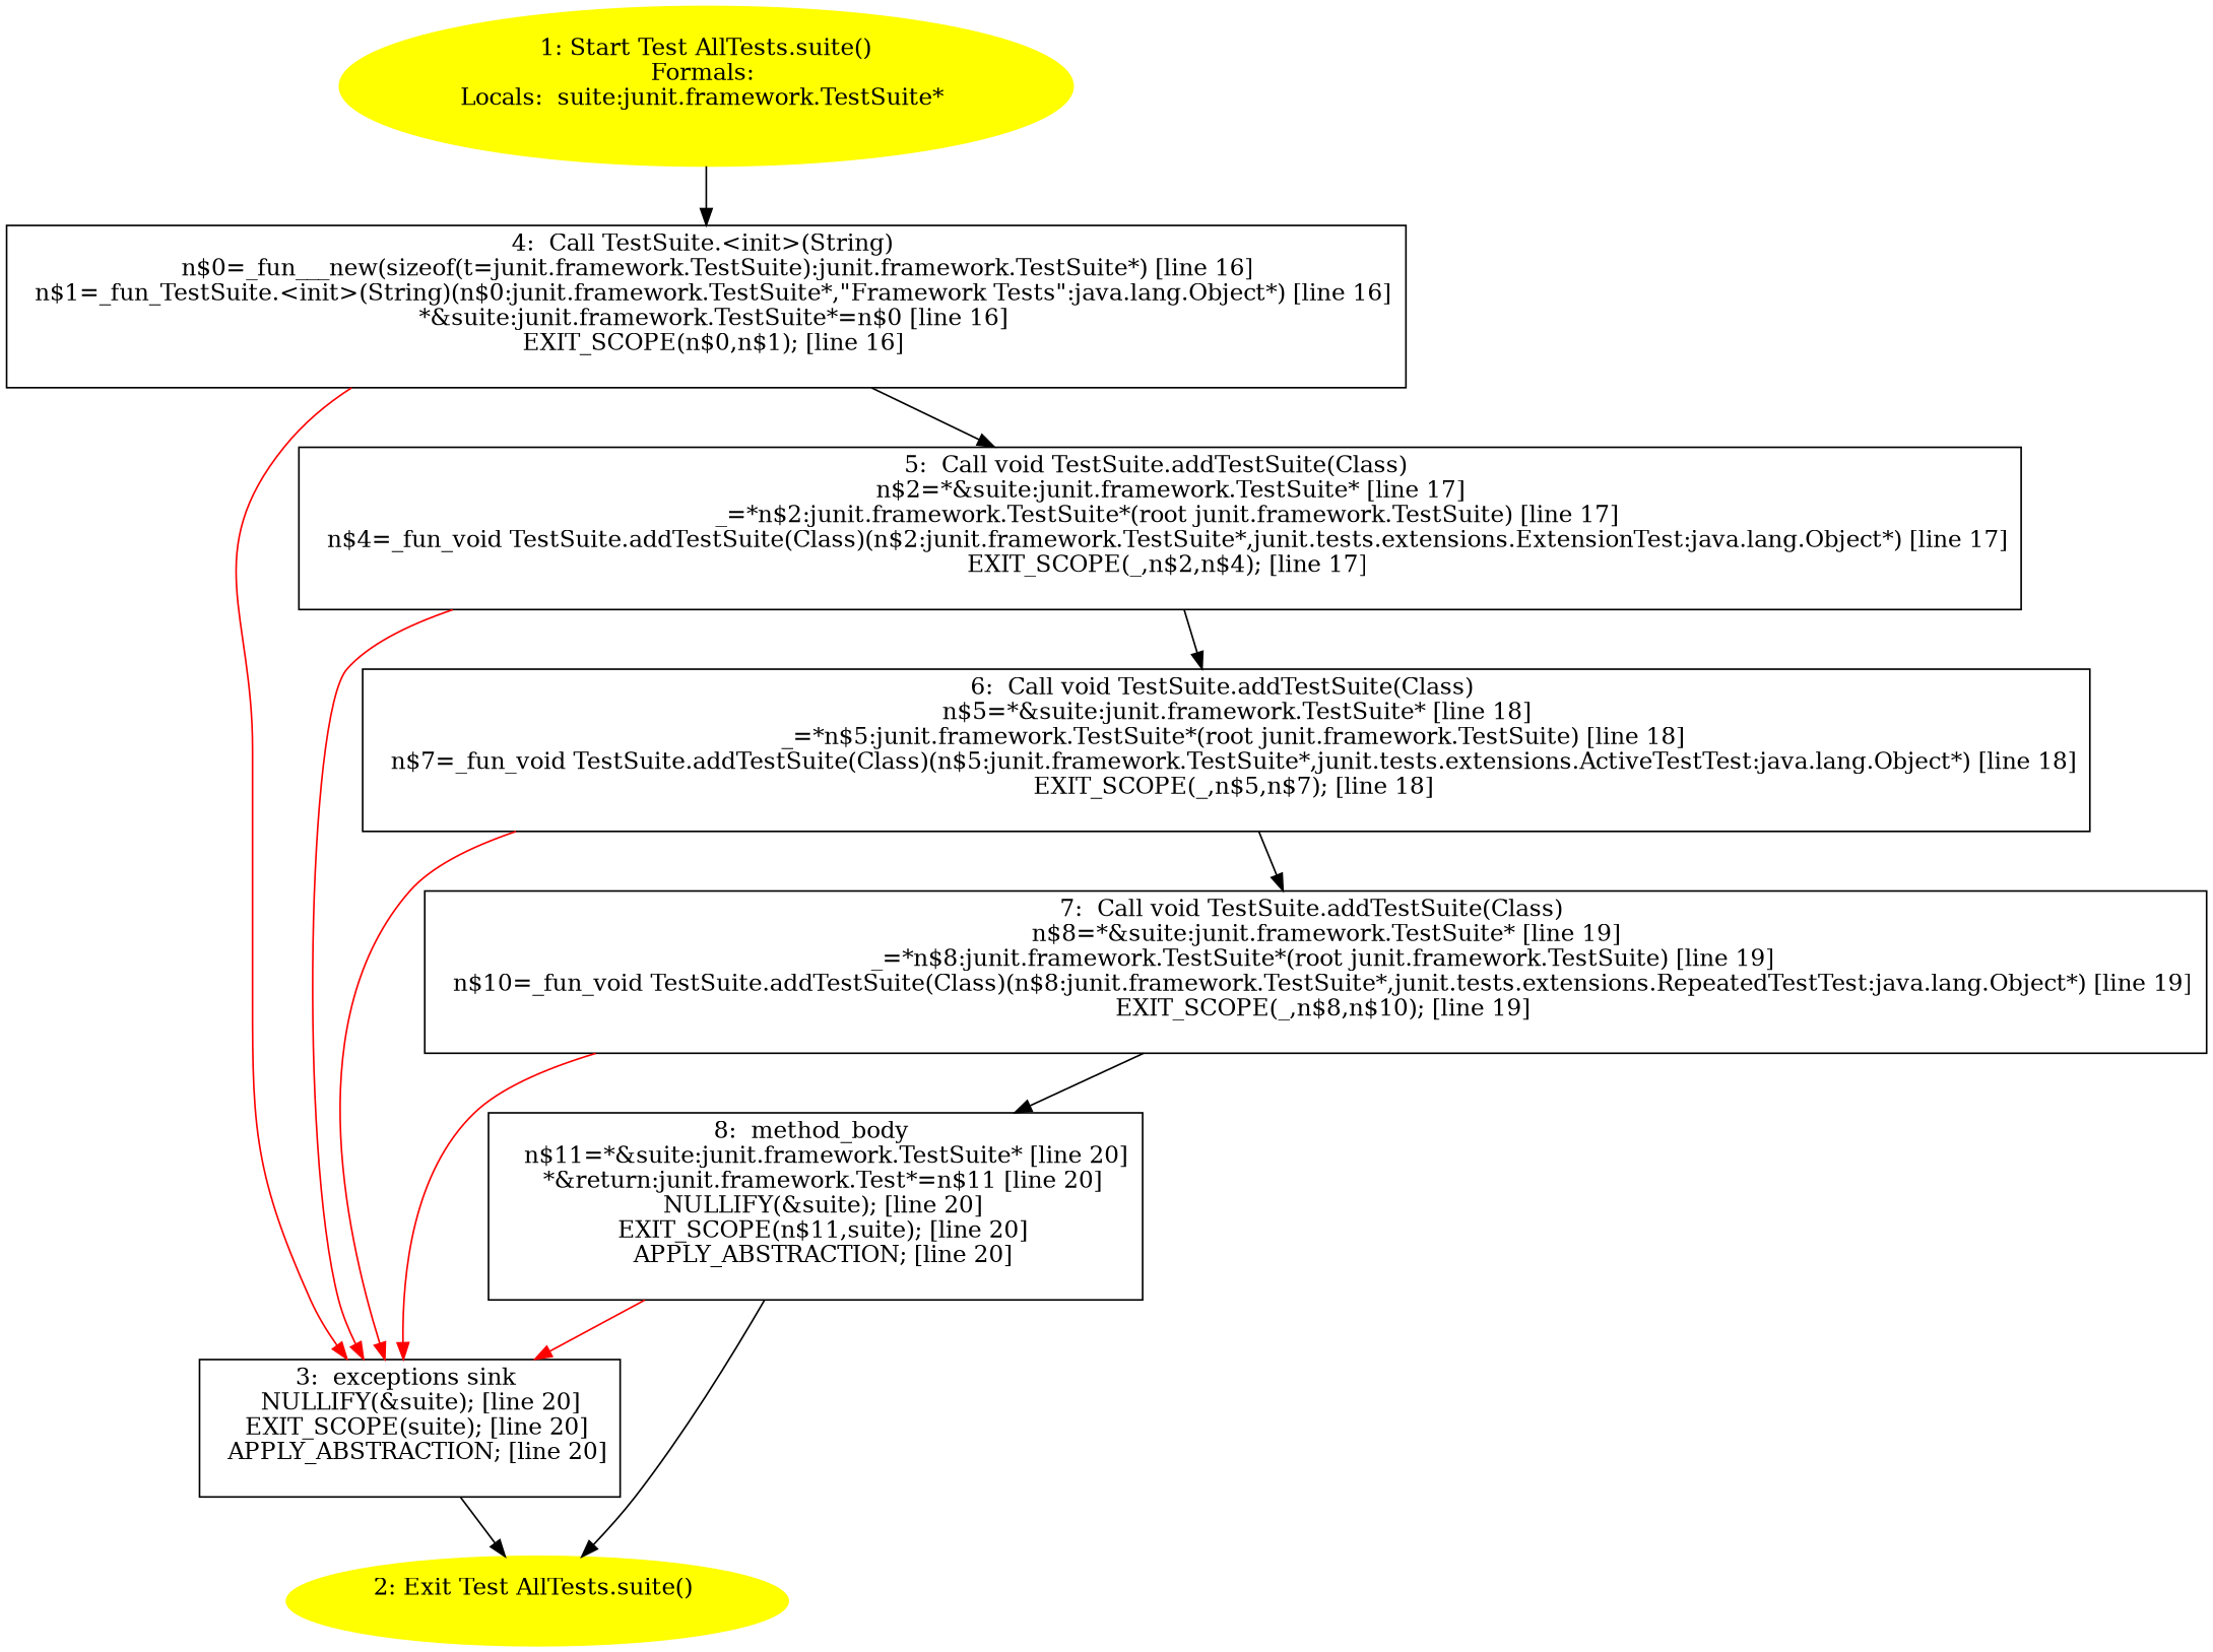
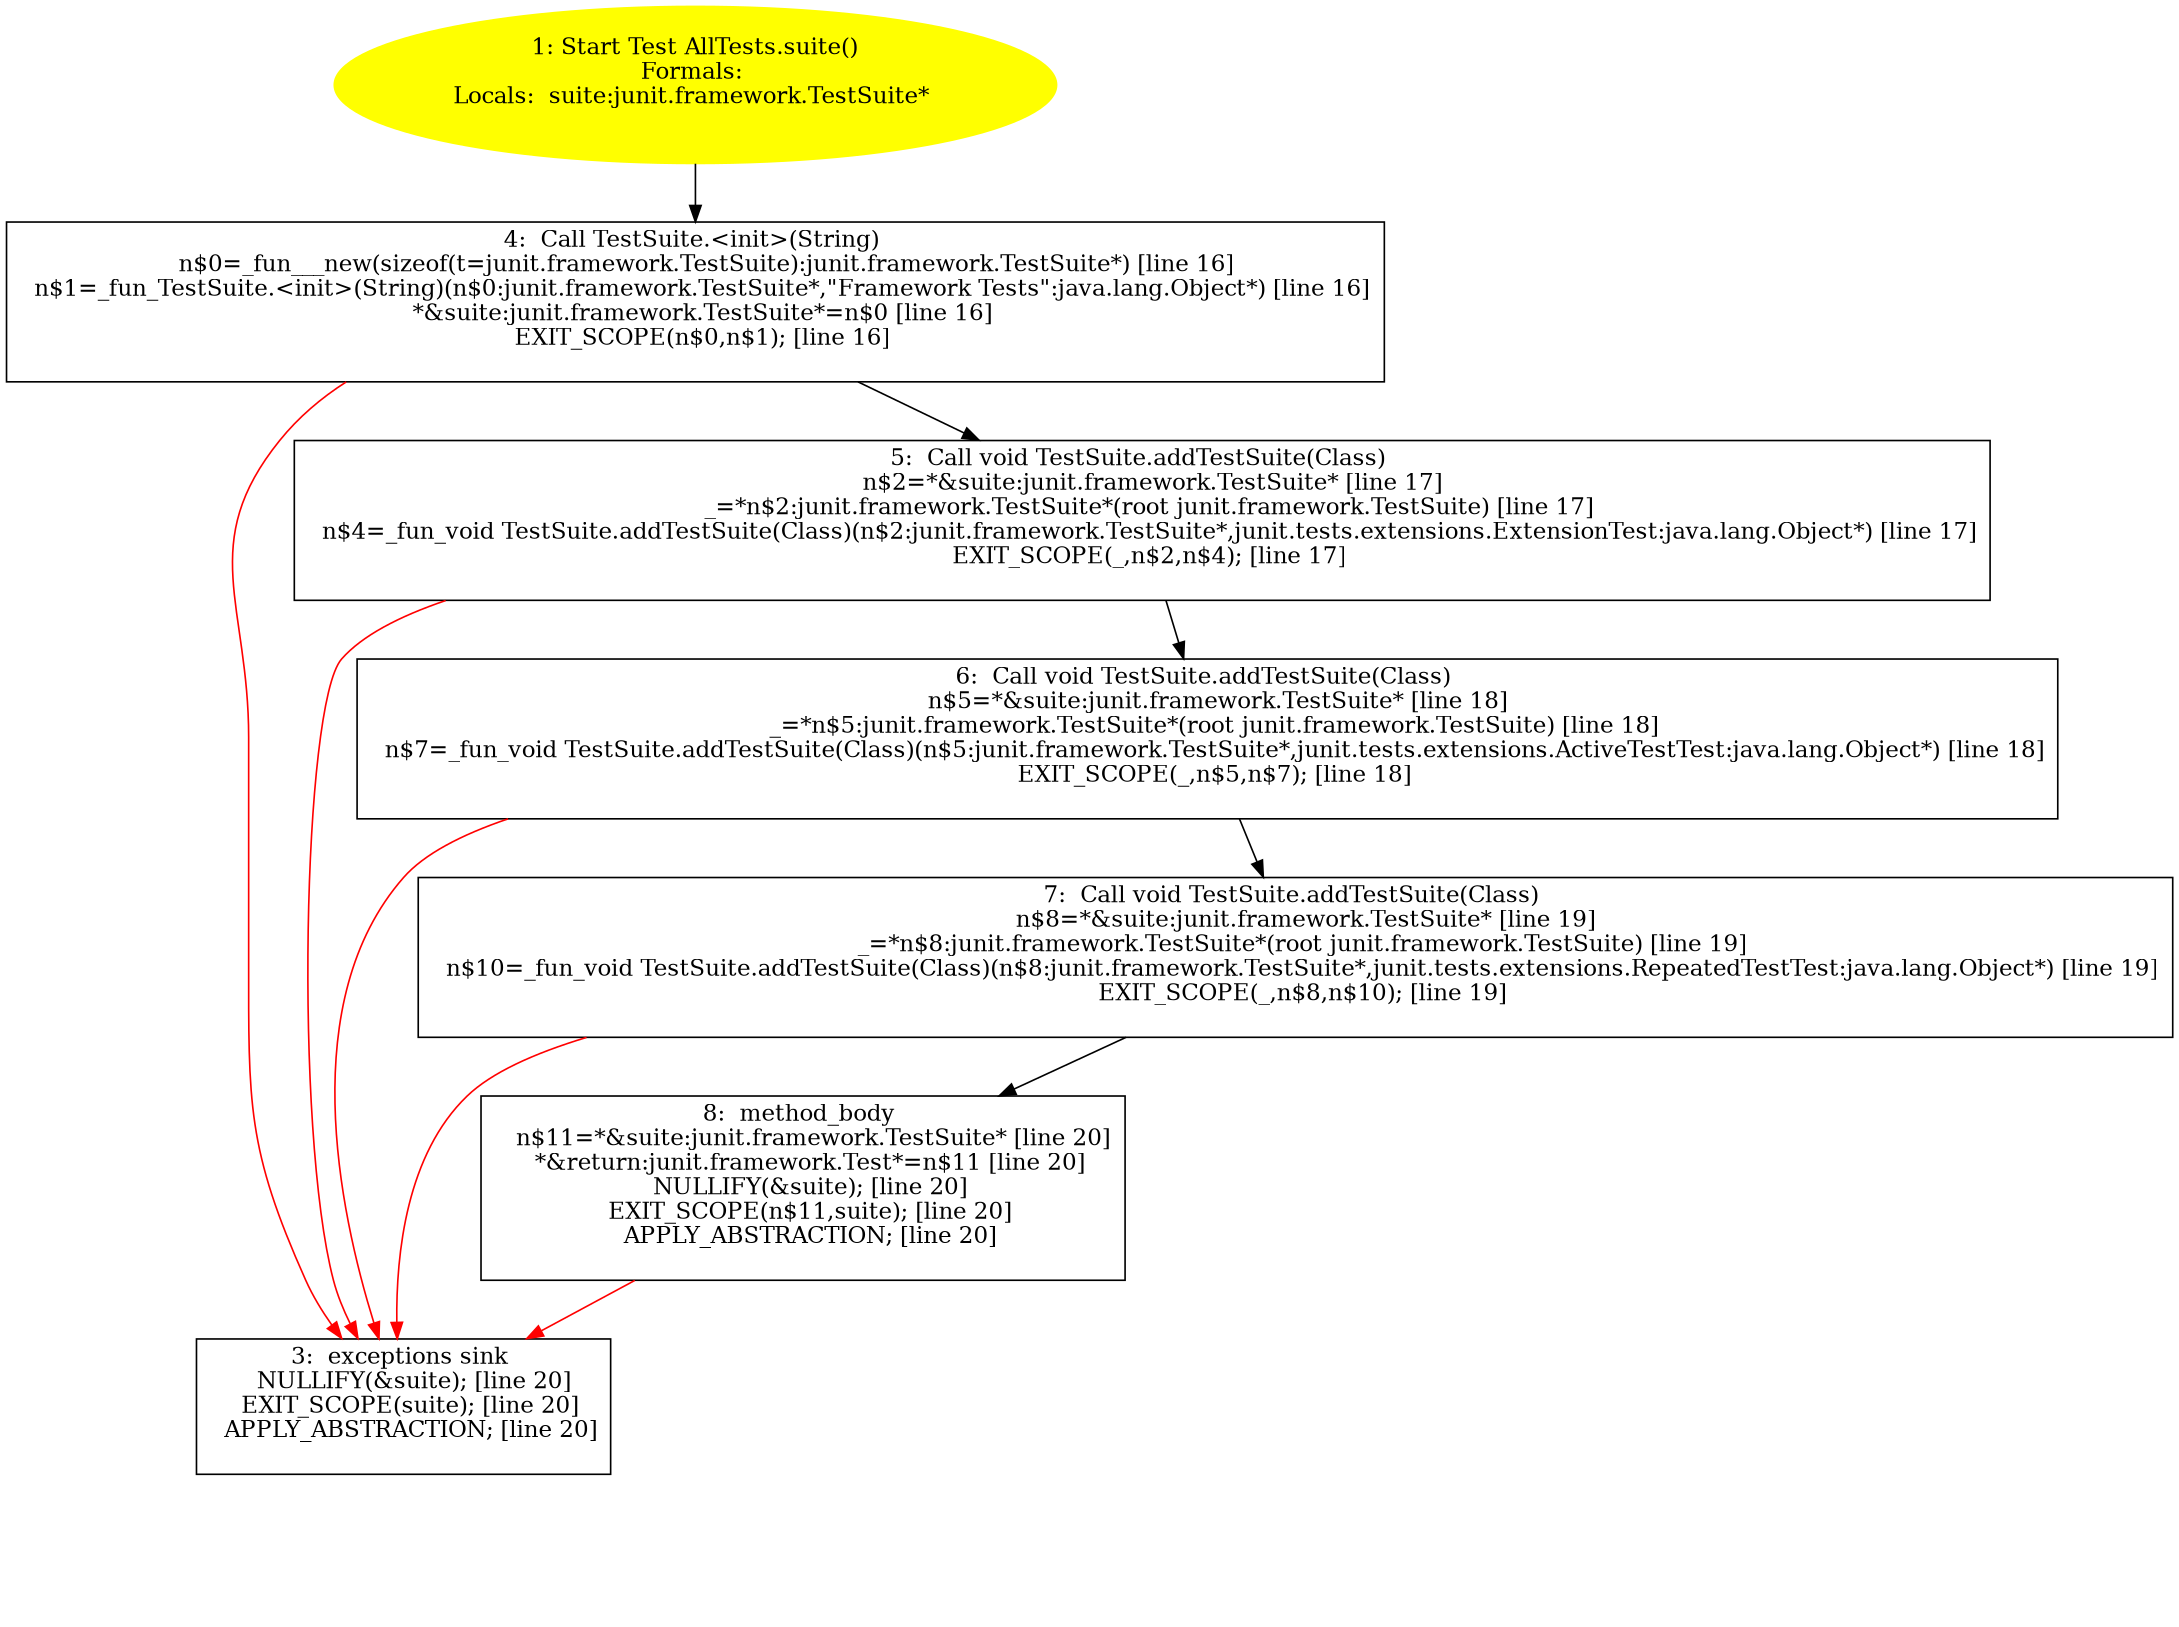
  digraph {
    node [shape=box]
    n1 [color=yellow label="1: Start Test AllTests.suite()\nFormals: \nLocals:  suite:junit.framework.TestSuite* \n  " style=filled shape=""]
    n2 [label="4:  Call TestSuite.<init>(String) \n   n$0=_fun___new(sizeof(t=junit.framework.TestSuite):junit.framework.TestSuite*) [line 16]\n  n$1=_fun_TestSuite.<init>(String)(n$0:junit.framework.TestSuite*,\"Framework Tests\":java.lang.Object*) [line 16]\n  *&suite:junit.framework.TestSuite*=n$0 [line 16]\n  EXIT_SCOPE(n$0,n$1); [line 16]\n "]
    n3 [label="3:  exceptions sink \n   NULLIFY(&suite); [line 20]\n  EXIT_SCOPE(suite); [line 20]\n  APPLY_ABSTRACTION; [line 20]\n "]
    n4 [label="5:  Call void TestSuite.addTestSuite(Class) \n   n$2=*&suite:junit.framework.TestSuite* [line 17]\n  _=*n$2:junit.framework.TestSuite*(root junit.framework.TestSuite) [line 17]\n  n$4=_fun_void TestSuite.addTestSuite(Class)(n$2:junit.framework.TestSuite*,junit.tests.extensions.ExtensionTest:java.lang.Object*) [line 17]\n  EXIT_SCOPE(_,n$2,n$4); [line 17]\n "]
-   n5 [color=yellow label="2: Exit Test AllTests.suite() \n  " style=filled shape=""]
    n6 [label="6:  Call void TestSuite.addTestSuite(Class) \n   n$5=*&suite:junit.framework.TestSuite* [line 18]\n  _=*n$5:junit.framework.TestSuite*(root junit.framework.TestSuite) [line 18]\n  n$7=_fun_void TestSuite.addTestSuite(Class)(n$5:junit.framework.TestSuite*,junit.tests.extensions.ActiveTestTest:java.lang.Object*) [line 18]\n  EXIT_SCOPE(_,n$5,n$7); [line 18]\n "]
    n7 [label="7:  Call void TestSuite.addTestSuite(Class) \n   n$8=*&suite:junit.framework.TestSuite* [line 19]\n  _=*n$8:junit.framework.TestSuite*(root junit.framework.TestSuite) [line 19]\n  n$10=_fun_void TestSuite.addTestSuite(Class)(n$8:junit.framework.TestSuite*,junit.tests.extensions.RepeatedTestTest:java.lang.Object*) [line 19]\n  EXIT_SCOPE(_,n$8,n$10); [line 19]\n "]
    n8 [label="8:  method_body \n   n$11=*&suite:junit.framework.TestSuite* [line 20]\n  *&return:junit.framework.Test*=n$11 [line 20]\n  NULLIFY(&suite); [line 20]\n  EXIT_SCOPE(n$11,suite); [line 20]\n  APPLY_ABSTRACTION; [line 20]\n "]
    n1 -> n2
    n2 -> n3 [color=red]
    n2 -> n4
-   n3 -> n5
    n4 -> n3 [color=red]
    n4 -> n6
    n6 -> n3 [color=red]
    n6 -> n7
    n7 -> n3 [color=red]
    n7 -> n8
    n8 -> n3 [color=red]
-   n8 -> n5
  }
